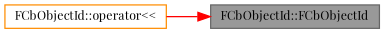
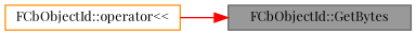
  digraph {
    rankdir=RL
    fontname="Playfair Display"
    node [fontname="Playfair Display" fontsize=10 shape=box style=filled]
-   n1 [color=gray40 fillcolor=grey60 fontcolor=black height=0.2 label="FCbObjectId::FCbObjectId" width=0.4]
+   n1 [color=gray40 fillcolor=grey60 fontcolor=black height=0.2 label="FCbObjectId::GetBytes" width=0.4]
    n2 [color=darkorange fillcolor=white height=0.2 label="FCbObjectId::operator\<\<" width=0.4]
    n1 -> n2 [color=red dir=back fontname="Playfair Display" fontsize=10 labelfontname=Helvetica labelfontsize=10 style=solid]
  }
